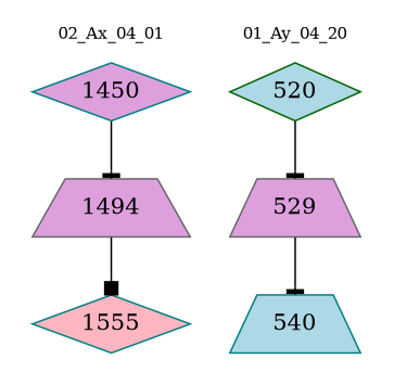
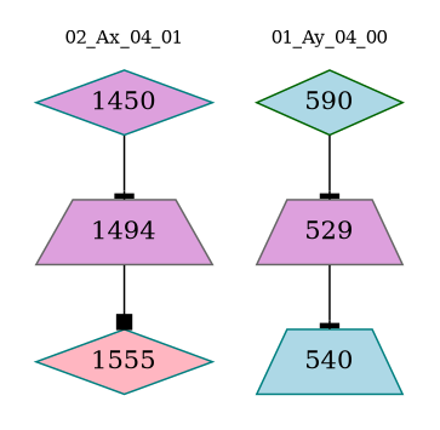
  digraph {
    node [color=teal fillcolor=plum shape=diamond style=filled]
    edge [arrowhead=tee color=black]
    n1 [label=1450]
    n2 [color=gray40 label=1494 shape=trapezium]
    n3 [fillcolor=lightpink label=1555]
-   n4 [color=darkgreen fillcolor=lightblue label=520]
+   n4 [color=darkgreen fillcolor=lightblue label=590]
    n5 [color=gray40 label=529 shape=trapezium]
    n6 [fillcolor=lightblue label=540 shape=trapezium]
    subgraph cluster_1 {
      color=white
      fontsize=10
      label="02_Ax_04_01"
      n1
      n2
      n3
    }
    subgraph cluster_2 {
      color=white
      fontsize=10
-     label="01_Ay_04_20"
+     label="01_Ay_04_00"
      n4
      n5
      n6
    }
    n1 -> n2
    n2 -> n3 [arrowhead=box]
    n4 -> n5
    n5 -> n6
  }
